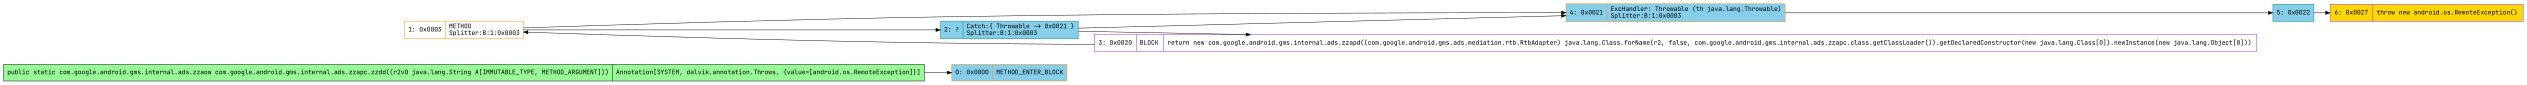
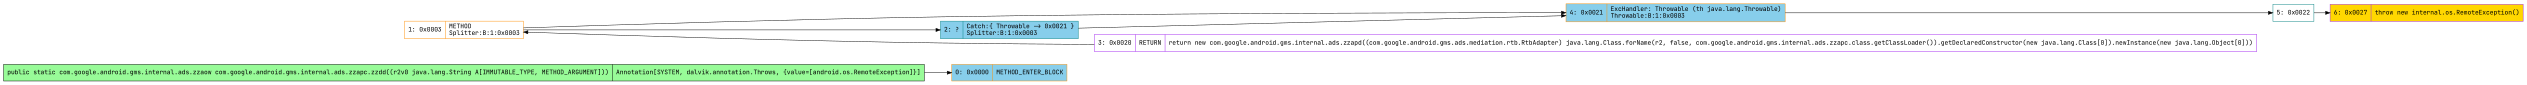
  digraph {
    fontname="JetBrains Mono"
    rankdir=LR
    node [color=darkorange fillcolor=skyblue fontname="JetBrains Mono" shape=record style=filled]
    edge [fontname="JetBrains Mono"]
    n1 [label="{0\:\ 0x0000|METHOD_ENTER_BLOCK\l}"]
    n2 [fillcolor=white label="{1\:\ 0x0003|METHOD\lSplitter:B:1:0x0003\l}"]
    n3 [color=teal label="{2\:\ ?|Catch:\{ Throwable \-\> 0x0021 \}\lSplitter:B:1:0x0003\l}"]
-   n4 [label="{4\:\ 0x0021|ExcHandler: Throwable (th java.lang.Throwable)\lSplitter:B:1:0x0003\l}"]
-   n5 [color=purple fillcolor=white label="{3\:\ 0x0020|BLOCK\l|return new com.google.android.gms.internal.ads.zzapd((com.google.android.gms.ads.mediation.rtb.RtbAdapter) java.lang.Class.forName(r2, false, com.google.android.gms.internal.ads.zzapc.class.getClassLoader()).getDeclaredConstructor(new java.lang.Class[0]).newInstance(new java.lang.Object[0]))\l}"]
-   n6 [color=teal label="{5\:\ 0x0022}"]
-   n7 [color=purple fillcolor=gold label="{6\:\ 0x0027|throw new android.os.RemoteException()\l}"]
+   n4 [label="{4\:\ 0x0021|ExcHandler: Throwable (th java.lang.Throwable)\lThrowable:B:1:0x0003\l}"]
+   n5 [color=purple fillcolor=white label="{3\:\ 0x0020|RETURN\l|return new com.google.android.gms.internal.ads.zzapd((com.google.android.gms.ads.mediation.rtb.RtbAdapter) java.lang.Class.forName(r2, false, com.google.android.gms.internal.ads.zzapc.class.getClassLoader()).getDeclaredConstructor(new java.lang.Class[0]).newInstance(new java.lang.Object[0]))\l}"]
+   n6 [color=teal fillcolor=white label="{5\:\ 0x0022}"]
+   n7 [color=purple fillcolor=gold label="{6\:\ 0x0027|throw new internal.os.RemoteException()\l}"]
    n8 [color=black fillcolor=palegreen label="{public static com.google.android.gms.internal.ads.zzaow com.google.android.gms.internal.ads.zzapc.zzdd((r2v0 java.lang.String A[IMMUTABLE_TYPE, METHOD_ARGUMENT]))  | Annotation[SYSTEM, dalvik.annotation.Throws, \{value=[android.os.RemoteException]\}]\l}"]
    n2 -> n3
    n2 -> n4
    n3 -> n4
-   n3 -> n5
    n4 -> n6
    n5 -> n2
    n6 -> n7
    n8 -> n1
  }
